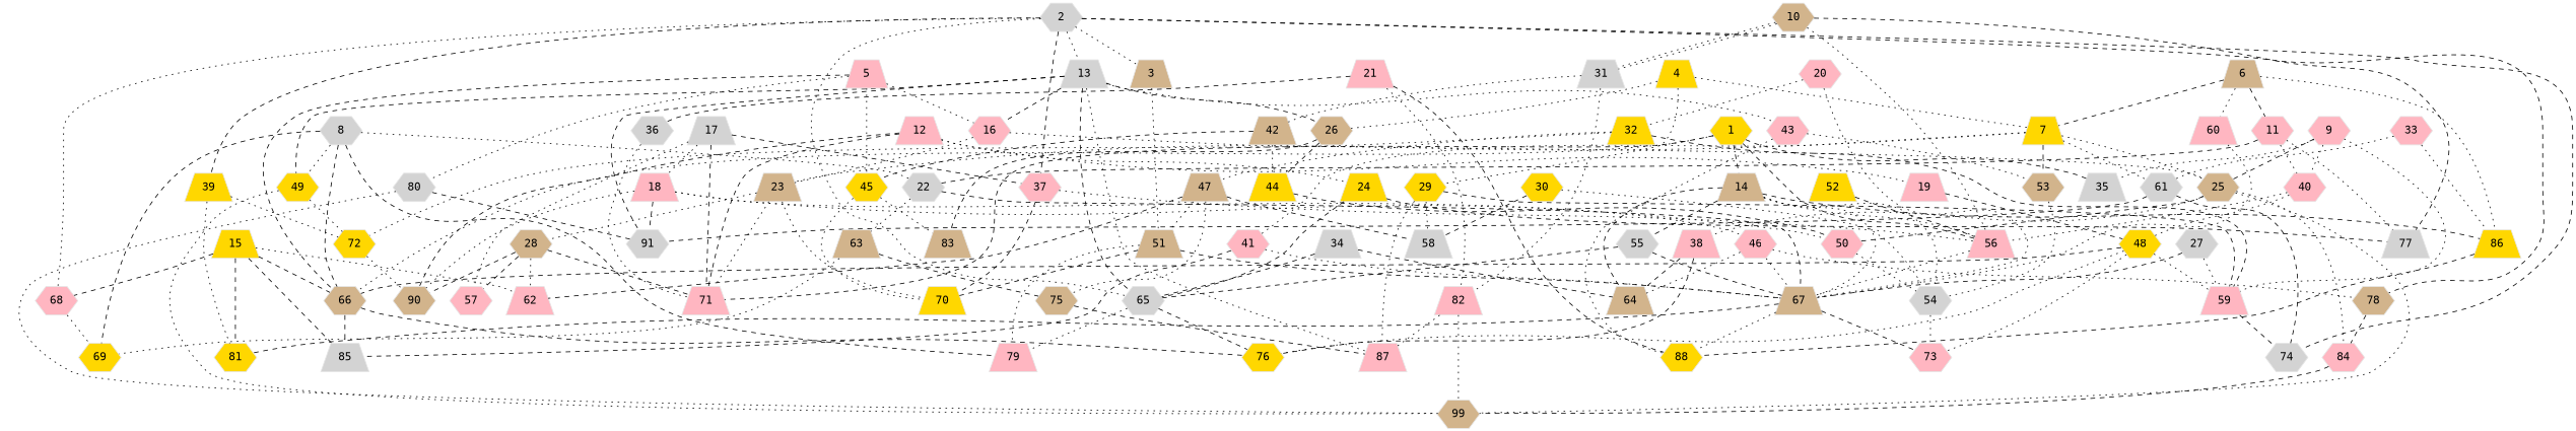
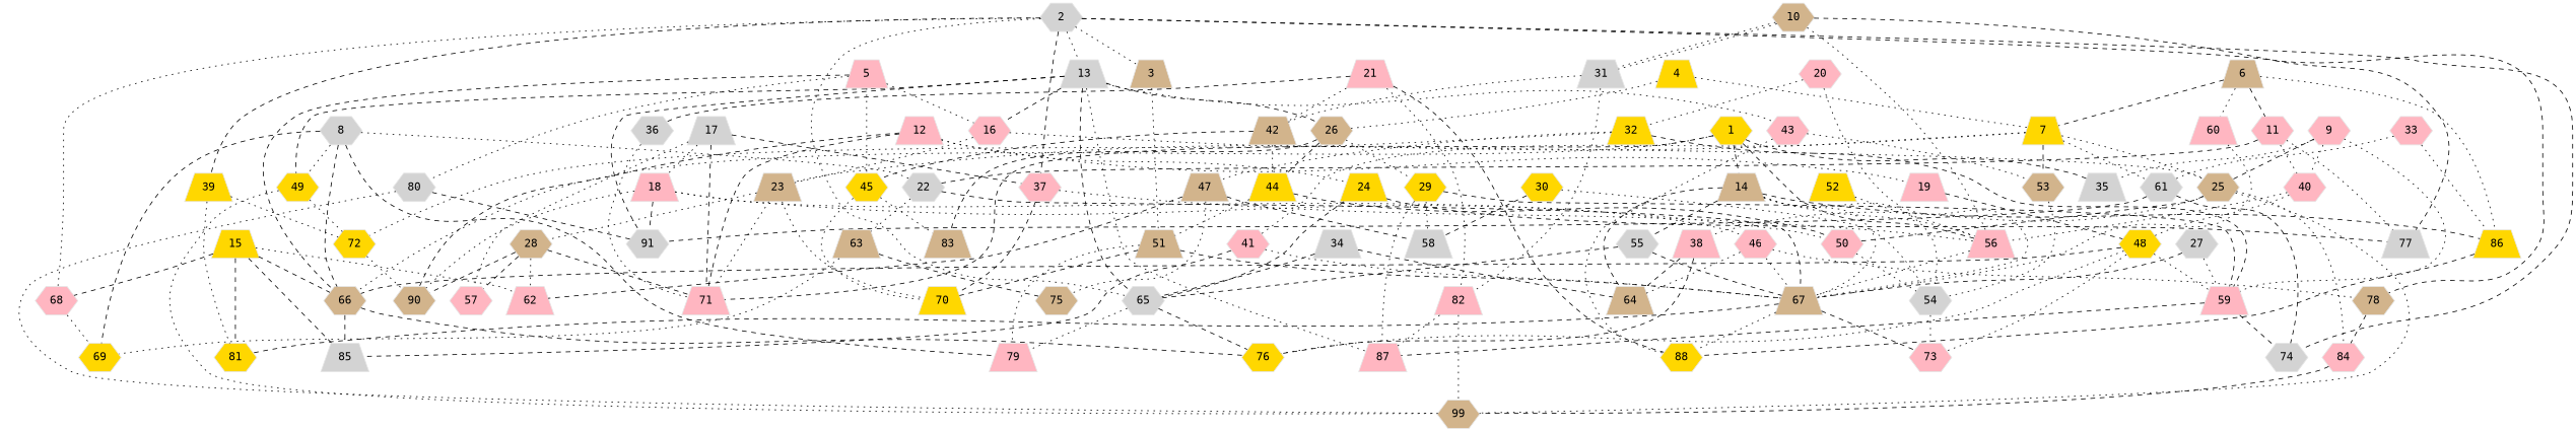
  graph {
    fontname="DejaVu Sans Mono"
    node [color=gray90 fillcolor=lightpink fontname="DejaVu Sans Mono" shape=hexagon style=filled]
    edge [fontname="DejaVu Sans Mono" style=dotted]
    1 [fillcolor=gold]
    14 [fillcolor=tan shape=trapezium]
    35 [fillcolor=lightgrey shape=trapezium]
    56 [shape=trapezium]
    66 [fillcolor=tan]
    71 [shape=trapezium]
    86 [fillcolor=gold shape=trapezium]
    54 [fillcolor=lightgrey]
    55 [fillcolor=lightgrey]
    64 [fillcolor=tan shape=trapezium]
    67 [fillcolor=tan shape=trapezium]
    85 [fillcolor=lightgrey shape=trapezium]
    76 [fillcolor=gold]
    2 [fillcolor=lightgrey]
    3 [fillcolor=tan shape=trapezium]
    13 [fillcolor=lightgrey shape=trapezium]
    37
    39 [fillcolor=gold shape=trapezium]
    65 [fillcolor=lightgrey]
    68
    74 [fillcolor=lightgrey]
    78 [fillcolor=tan]
    51 [fillcolor=tan shape=trapezium]
    26 [fillcolor=tan]
    16
    49 [fillcolor=gold]
    43
    87 [shape=trapezium]
    91 [fillcolor=lightgrey]
    70 [fillcolor=gold shape=trapezium]
    81 [fillcolor=gold]
    72 [fillcolor=gold]
    79 [shape=trapezium]
    69 [fillcolor=gold]
    84
    4 [fillcolor=gold shape=trapezium]
    7 [fillcolor=gold shape=trapezium]
    29 [fillcolor=gold]
    23 [fillcolor=tan shape=trapezium]
    25 [fillcolor=tan]
    41
    53 [fillcolor=tan]
    61 [fillcolor=lightgrey]
    44 [fillcolor=gold shape=trapezium]
    83 [fillcolor=tan shape=trapezium]
    59 [shape=trapezium]
    58 [fillcolor=lightgrey shape=trapezium]
    5 [shape=trapezium]
    45 [fillcolor=gold]
    80 [fillcolor=lightgrey]
    n51 [fillcolor=tan label=99]
    6 [fillcolor=tan shape=trapezium]
    11
    60 [shape=trapezium]
    22 [fillcolor=lightgrey]
    40
    77 [fillcolor=lightgrey shape=trapezium]
    88 [fillcolor=gold]
    28 [fillcolor=tan]
    50
    38 [shape=trapezium]
    8 [fillcolor=lightgrey]
    63 [fillcolor=tan shape=trapezium]
    9
    48 [fillcolor=gold]
    10 [fillcolor=tan]
    31 [fillcolor=lightgrey shape=trapezium]
    42 [fillcolor=tan shape=trapezium]
    82 [shape=trapezium]
    12 [shape=trapezium]
    19 [shape=trapezium]
    24 [fillcolor=gold shape=trapezium]
    90 [fillcolor=tan]
    73
    15 [fillcolor=gold shape=trapezium]
    62 [shape=trapezium]
    17 [fillcolor=lightgrey shape=trapezium]
    18 [shape=trapezium]
    57
    46
    20
    32 [fillcolor=gold shape=trapezium]
    47 [fillcolor=tan shape=trapezium]
    21 [shape=trapezium]
    36 [fillcolor=lightgrey]
    75 [fillcolor=tan]
    27 [fillcolor=lightgrey]
    30 [fillcolor=gold]
    33
    34 [fillcolor=lightgrey shape=trapezium]
    52 [fillcolor=gold shape=trapezium]
    1 -- 14 [style=dashed]
    1 -- 35 [style=dashed]
    1 -- 56 [style=dashed]
    1 -- 66
    1 -- 71 [style=dashed]
    14 -- 56
    14 -- 86 [style=dashed]
    14 -- 54
    14 -- 55 [style=dashed]
    14 -- 64 [style=dashed]
    14 -- 67
    56 -- 67
    66 -- 85 [style=dashed]
    66 -- 76 [style=dashed]
    86 -- 88 [style=dashed]
    54 -- 73
    55 -- 67 [style=dashed]
    55 -- 65 [style=dashed]
    67 -- 81 [style=dashed]
    67 -- 88
    67 -- 73 [style=dashed]
    2 -- 3
    2 -- 13
    2 -- 37 [style=dashed]
    2 -- 39 [style=dashed]
    2 -- 65
    2 -- 68
    2 -- 74 [style=dashed]
    2 -- 78 [style=dashed]
    3 -- 51
    13 -- 65 [style=dashed]
    13 -- 26 [style=dashed]
    13 -- 16 [style=dashed]
    13 -- 49 [style=dashed]
    13 -- 43
    13 -- 87
    13 -- 91 [style=dashed]
    37 -- 56
    37 -- 70 [style=dashed]
    39 -- 81
    39 -- 72
    65 -- 76 [style=dashed]
    65 -- 79
    68 -- 69
    78 -- 84 [style=dashed]
    51 -- 67 [style=dashed]
    51 -- 70 [style=dashed]
    51 -- 79
    26 -- 44 [style=dashed]
    26 -- 83 [style=dashed]
    16 -- 23
    16 -- 25
    49 -- 72
    49 -- n51
    43 -- 53
    43 -- 88
    72 -- 90
    84 -- n51 [style=dashed]
    4 -- 26
    4 -- 7
-   4 -- 29
+   26 -- 29
    7 -- 23
    7 -- 25
    7 -- 41
    7 -- 53 [style=dashed]
    7 -- 61
    29 -- 87
    29 -- 59 [style=dashed]
    29 -- 58
    23 -- 71
    23 -- 70
    23 -- 28
    25 -- 84
    25 -- n51
    25 -- 50 [style=dashed]
    25 -- 38
    41 -- 67
    41 -- 85 [style=dashed]
    53 -- 54
    61 -- 74 [style=dashed]
    61 -- 91 [style=dashed]
-   47 -- 51
+   44 -- 51
    44 -- 50 [style=dashed]
    59 -- 74 [style=dashed]
    5 -- 66 [style=dashed]
    5 -- 16
    5 -- 45
    5 -- 80
    45 -- 70
    45 -- 83
    80 -- 91 [style=dashed]
    80 -- n51
    6 -- 86
    6 -- 7 [style=dashed]
    6 -- 11 [style=dashed]
    6 -- 60
    11 -- 22 [style=dashed]
    11 -- 40
    11 -- 77
    60 -- 67
    22 -- 67 [style=dashed]
    22 -- 63
    40 -- 56
    40 -- 48
    28 -- 71 [style=dashed]
    28 -- 90 [style=dashed]
    28 -- 62
    28 -- 57 [style=dashed]
    50 -- 54
    38 -- 64 [style=dashed]
    38 -- 76 [style=dashed]
    8 -- 66 [style=dashed]
    8 -- 49
    8 -- 79 [style=dashed]
    8 -- 69 [style=dashed]
    8 -- 22
    63 -- 69
    63 -- 75 [style=dashed]
    9 -- 35
    9 -- 25 [style=dashed]
    9 -- 59
    9 -- 40
    48 -- 66 [style=dashed]
    48 -- 76
    48 -- 59
    48 -- 73
    10 -- 56
    10 -- 77 [style=dashed]
    10 -- 31
    10 -- 31
    31 -- 42
    31 -- 82
    42 -- 44
    42 -- 45 [style=dashed]
    82 -- 87
    82 -- n51
    12 -- 71 [style=dashed]
    12 -- 19
    12 -- 24
    12 -- 90 [style=dashed]
    19 -- 48 [style=dashed]
    24 -- 65 [style=dashed]
    24 -- 77 [style=dashed]
    15 -- 66 [style=dashed]
    15 -- 85 [style=dashed]
    15 -- 68 [style=dashed]
    15 -- 81 [style=dashed]
    15 -- 62
    17 -- 71 [style=dashed]
    17 -- 37 [style=dashed]
    17 -- 18
    17 -- 57
    18 -- 91 [style=dashed]
    18 -- 50
    18 -- 90
    18 -- 46
    46 -- 64
    46 -- 67
    46 -- 78
    20 -- 67
    20 -- 32
    32 -- 72
    32 -- 59 [style=dashed]
    32 -- 47
    47 -- 58 [style=dashed]
    47 -- 62 [style=dashed]
    47 -- 75
    21 -- 88 [style=dashed]
+   21 -- 42
    21 -- 82
    21 -- 36 [style=dashed]
    36 -- 71
-   75 -- 87 [style=dashed]
+   59 -- 87 [style=dashed]
    27 -- 67 [style=dashed]
    27 -- 59
    30 -- 54
    30 -- 58 [style=dashed]
    33 -- 86
    33 -- 61
    34 -- 64 [style=dashed]
    34 -- 65 [style=dashed]
-   52 -- 56 [style=dashed]
+   52 -- 56
  }
